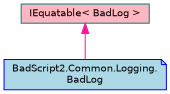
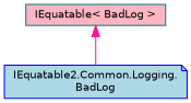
  digraph {
    node [fontname=Helvetica fontsize=10 style=filled]
-   n1 [color=blue fillcolor=lightblue fontcolor=black height=0.2 label="BadScript2.Common.Logging.\lBadLog" shape=note width=0.4]
+   n1 [color=blue fillcolor=lightblue fontcolor=black height=0.2 label="IEquatable2.Common.Logging.\lBadLog" shape=note width=0.4]
    n2 [color=teal fillcolor=lightpink height=0.2 label="IEquatable\< BadLog \>" shape=box width=0.4]
    n2 -> n1 [color=deeppink dir=back fontname=Helvetica fontsize=10 labelfontname=Helvetica labelfontsize=10 style=solid]
  }
